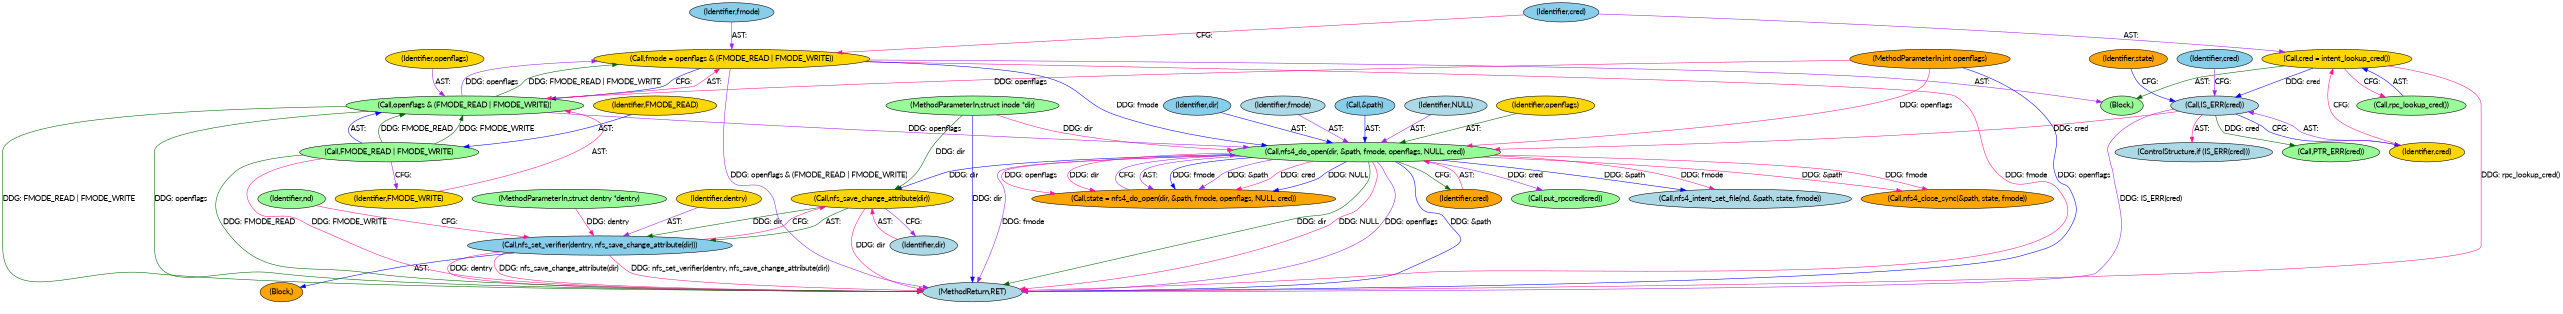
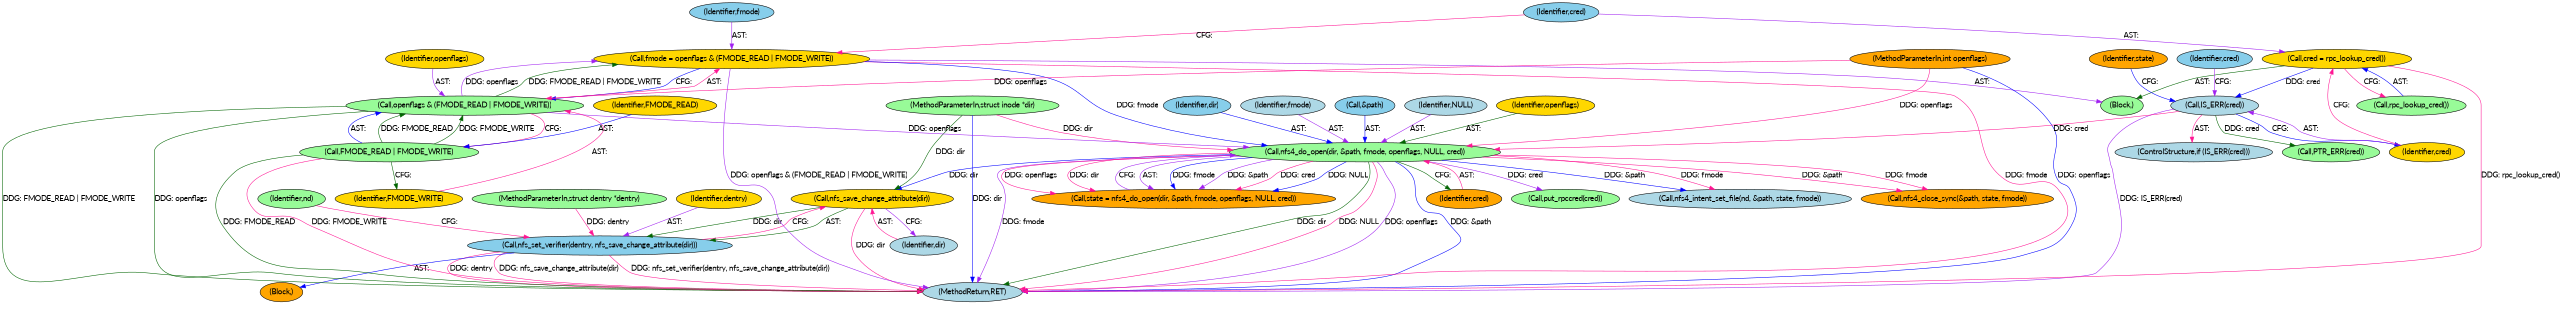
  digraph {
    fontname=Lato
    node [fillcolor=palegreen fontname=Lato style=filled]
    edge [color=deeppink fontname=Lato]
    n1 [fillcolor=gold label="(Call,nfs_save_change_attribute(dir))"]
    n2 [fillcolor=skyblue label="(Call,nfs_set_verifier(dentry, nfs_save_change_attribute(dir)))"]
    n3 [fillcolor=lightblue label="(MethodReturn,RET)"]
    n4 [fillcolor=lightblue label="(Identifier,dir)"]
    n5 [fillcolor=orange label="(Block,)"]
    n6 [label="(Call,nfs4_do_open(dir, &path, fmode, openflags, NULL, cred))"]
    n7 [fillcolor=orange label="(Identifier,cred)"]
    n8 [label="(Call,put_rpccred(cred))"]
    n9 [fillcolor=lightblue label="(Call,nfs4_intent_set_file(nd, &path, state, fmode))"]
    n10 [fillcolor=orange label="(Call,nfs4_close_sync(&path, state, fmode))"]
    n11 [fillcolor=orange label="(Call,state = nfs4_do_open(dir, &path, fmode, openflags, NULL, cred))"]
    n12 [label="(MethodParameterIn,struct inode *dir)"]
    n13 [fillcolor=gold label="(Call,fmode = openflags & (FMODE_READ | FMODE_WRITE))"]
    n14 [label="(Call,openflags & (FMODE_READ | FMODE_WRITE))"]
    n15 [label="(Block,)"]
    n16 [label="(Call,FMODE_READ | FMODE_WRITE)"]
    n17 [fillcolor=gold label="(Identifier,FMODE_WRITE)"]
    n18 [fillcolor=orange label="(MethodParameterIn,int openflags)"]
    n19 [fillcolor=lightblue label="(Call,IS_ERR(cred))"]
    n20 [fillcolor=gold label="(Identifier,cred)"]
    n21 [fillcolor=lightblue label="(ControlStructure,if (IS_ERR(cred)))"]
    n22 [label="(Call,PTR_ERR(cred))"]
-   n23 [fillcolor=gold label="(Call,cred = intent_lookup_cred())"]
+   n23 [fillcolor=gold label="(Call,cred = rpc_lookup_cred())"]
    n24 [label="(Call,rpc_lookup_cred())"]
    n25 [fillcolor=skyblue label="(Identifier,dir)"]
    n26 [fillcolor=skyblue label="(Identifier,fmode)"]
    n27 [fillcolor=gold label="(Identifier,FMODE_READ)"]
    n28 [label="(Identifier,nd)"]
    n29 [fillcolor=orange label="(Identifier,state)"]
    n30 [fillcolor=lightblue label="(Identifier,fmode)"]
    n31 [fillcolor=skyblue label="(Call,&path)"]
    n32 [fillcolor=skyblue label="(Identifier,cred)"]
    n33 [fillcolor=lightblue label="(Identifier,NULL)"]
    n34 [fillcolor=gold label="(Identifier,openflags)"]
    n35 [label="(MethodParameterIn,struct dentry *dentry)"]
    n36 [fillcolor=gold label="(Identifier,openflags)"]
    n37 [fillcolor=skyblue label="(Identifier,cred)"]
    n38 [fillcolor=gold label="(Identifier,dentry)"]
    n1 -> n2 [color=darkgreen label="AST: "]
    n1 -> n2 [color=darkgreen label="DDG: dir"]
    n1 -> n3 [label="DDG: dir"]
    n1 -> n4 [color=purple label="CFG: "]
    n2 -> n1 [label="CFG: "]
    n2 -> n3 [label="DDG: nfs_save_change_attribute(dir)"]
    n2 -> n3 [label="DDG: nfs_set_verifier(dentry, nfs_save_change_attribute(dir))"]
    n2 -> n3 [label="DDG: dentry"]
    n2 -> n5 [color=blue label="AST: "]
    n4 -> n1 [label="AST: "]
    n6 -> n1 [color=blue label="DDG: dir"]
    n6 -> n3 [color=blue label="DDG: &path"]
    n6 -> n3 [color=purple label="DDG: fmode"]
    n6 -> n3 [color=darkgreen label="DDG: dir"]
    n6 -> n3 [label="DDG: NULL"]
    n6 -> n3 [color=purple label="DDG: openflags"]
    n6 -> n7 [color=darkgreen label="CFG: "]
    n6 -> n8 [color=purple label="DDG: cred"]
    n6 -> n9 [color=blue label="DDG: &path"]
    n6 -> n9 [label="DDG: fmode"]
    n6 -> n10 [label="DDG: &path"]
    n6 -> n10 [label="DDG: fmode"]
    n6 -> n11 [color=purple label="AST: "]
    n6 -> n11 [color=blue label="DDG: fmode"]
    n6 -> n11 [color=purple label="DDG: &path"]
    n6 -> n11 [label="DDG: cred"]
    n6 -> n11 [color=blue label="DDG: NULL"]
    n6 -> n11 [label="DDG: openflags"]
    n6 -> n11 [label="DDG: dir"]
    n7 -> n6 [label="AST: "]
    n11 -> n6 [color=purple label="CFG: "]
    n12 -> n1 [color=darkgreen label="DDG: dir"]
    n12 -> n3 [color=blue label="DDG: dir"]
    n12 -> n6 [label="DDG: dir"]
    n13 -> n3 [color=purple label="DDG: openflags & (FMODE_READ | FMODE_WRITE)"]
    n13 -> n3 [label="DDG: fmode"]
    n13 -> n6 [color=blue label="DDG: fmode"]
    n13 -> n14 [color=blue label="CFG: "]
    n13 -> n15 [color=purple label="AST: "]
    n14 -> n3 [color=darkgreen label="DDG: FMODE_READ | FMODE_WRITE"]
    n14 -> n3 [color=darkgreen label="DDG: openflags"]
    n14 -> n6 [color=purple label="DDG: openflags"]
    n14 -> n13 [label="AST: "]
    n14 -> n13 [color=purple label="DDG: openflags"]
    n14 -> n13 [color=darkgreen label="DDG: FMODE_READ | FMODE_WRITE"]
+   n14 -> n16 [label="CFG: "]
    n16 -> n3 [color=darkgreen label="DDG: FMODE_READ"]
    n16 -> n3 [label="DDG: FMODE_WRITE"]
    n16 -> n14 [color=blue label="AST: "]
    n16 -> n14 [color=darkgreen label="DDG: FMODE_READ"]
    n16 -> n14 [color=darkgreen label="DDG: FMODE_WRITE"]
-   n16 -> n17 [color=purple label="CFG: "]
+   n16 -> n17 [color=darkgreen label="CFG: "]
    n17 -> n14 [label="AST: "]
    n18 -> n3 [color=blue label="DDG: openflags"]
    n18 -> n6 [label="DDG: openflags"]
    n18 -> n14 [label="DDG: openflags"]
    n19 -> n3 [color=purple label="DDG: IS_ERR(cred)"]
    n19 -> n6 [label="DDG: cred"]
    n19 -> n20 [color=blue label="CFG: "]
    n19 -> n21 [label="AST: "]
    n19 -> n22 [color=darkgreen label="DDG: cred"]
    n20 -> n19 [color=purple label="AST: "]
    n20 -> n23 [label="CFG: "]
    n23 -> n3 [label="DDG: rpc_lookup_cred()"]
    n23 -> n15 [color=darkgreen label="AST: "]
    n23 -> n19 [color=blue label="DDG: cred"]
    n23 -> n24 [label="CFG: "]
    n24 -> n23 [color=blue label="AST: "]
    n25 -> n6 [color=blue label="AST: "]
    n26 -> n13 [color=purple label="AST: "]
    n27 -> n16 [color=blue label="AST: "]
    n28 -> n2 [label="CFG: "]
    n29 -> n19 [color=blue label="CFG: "]
    n30 -> n6 [color=purple label="AST: "]
    n31 -> n6 [color=blue label="AST: "]
    n32 -> n19 [color=purple label="CFG: "]
    n33 -> n6 [color=purple label="AST: "]
    n34 -> n6 [color=darkgreen label="AST: "]
    n35 -> n2 [label="DDG: dentry"]
    n36 -> n14 [color=purple label="AST: "]
    n37 -> n13 [label="CFG: "]
    n37 -> n23 [color=purple label="AST: "]
    n38 -> n2 [color=purple label="AST: "]
  }
